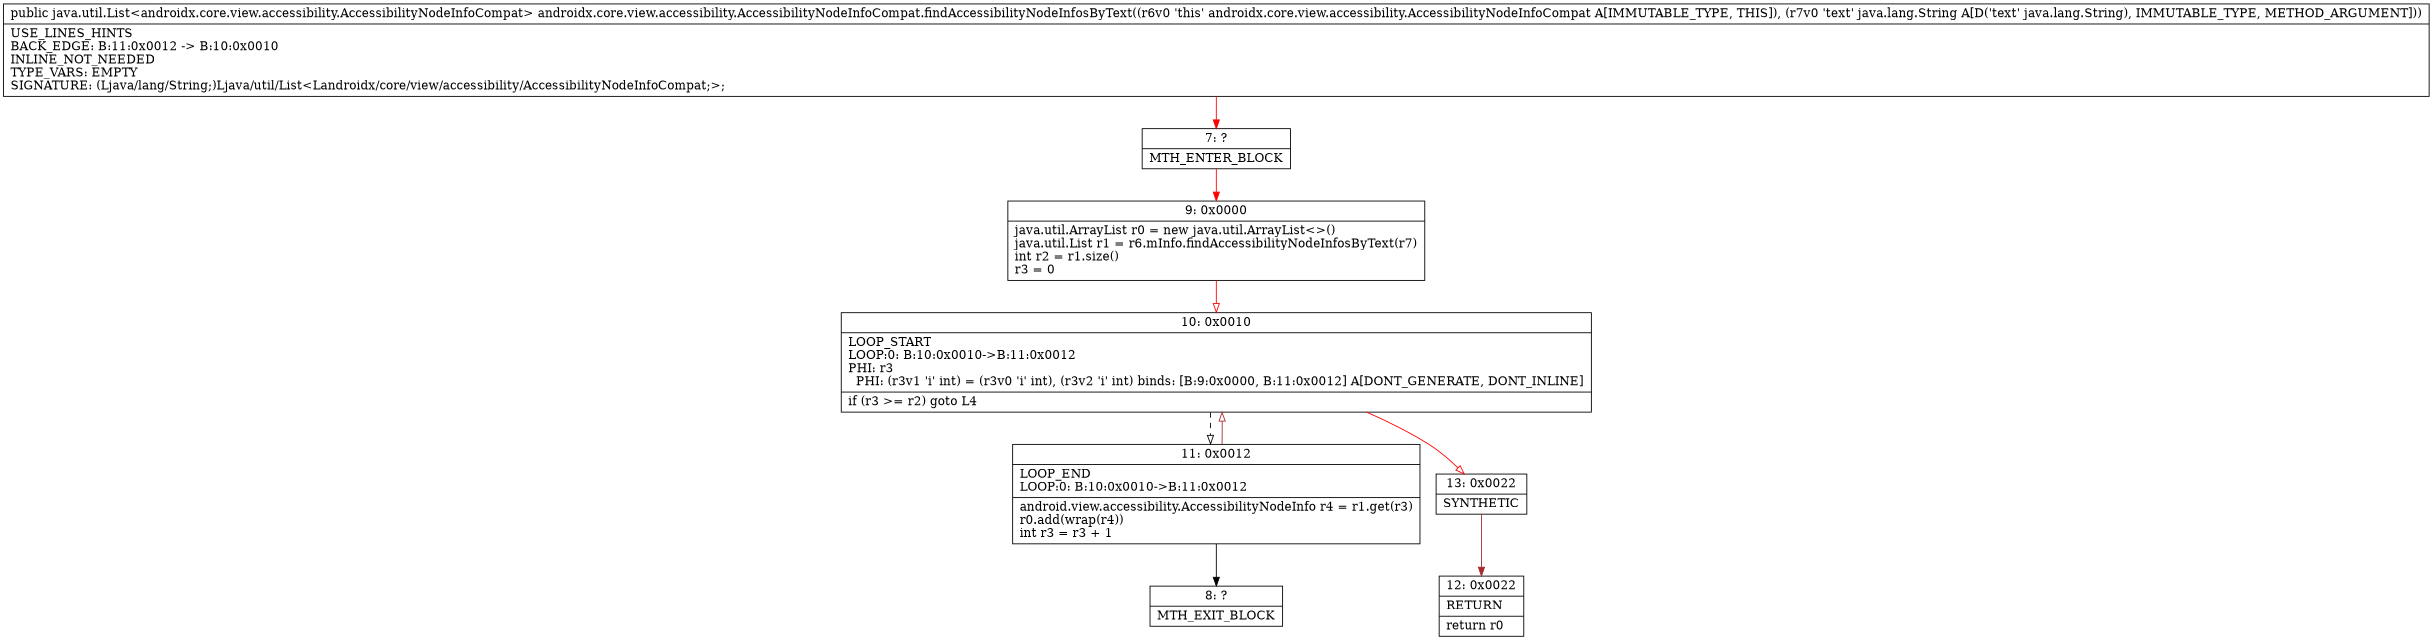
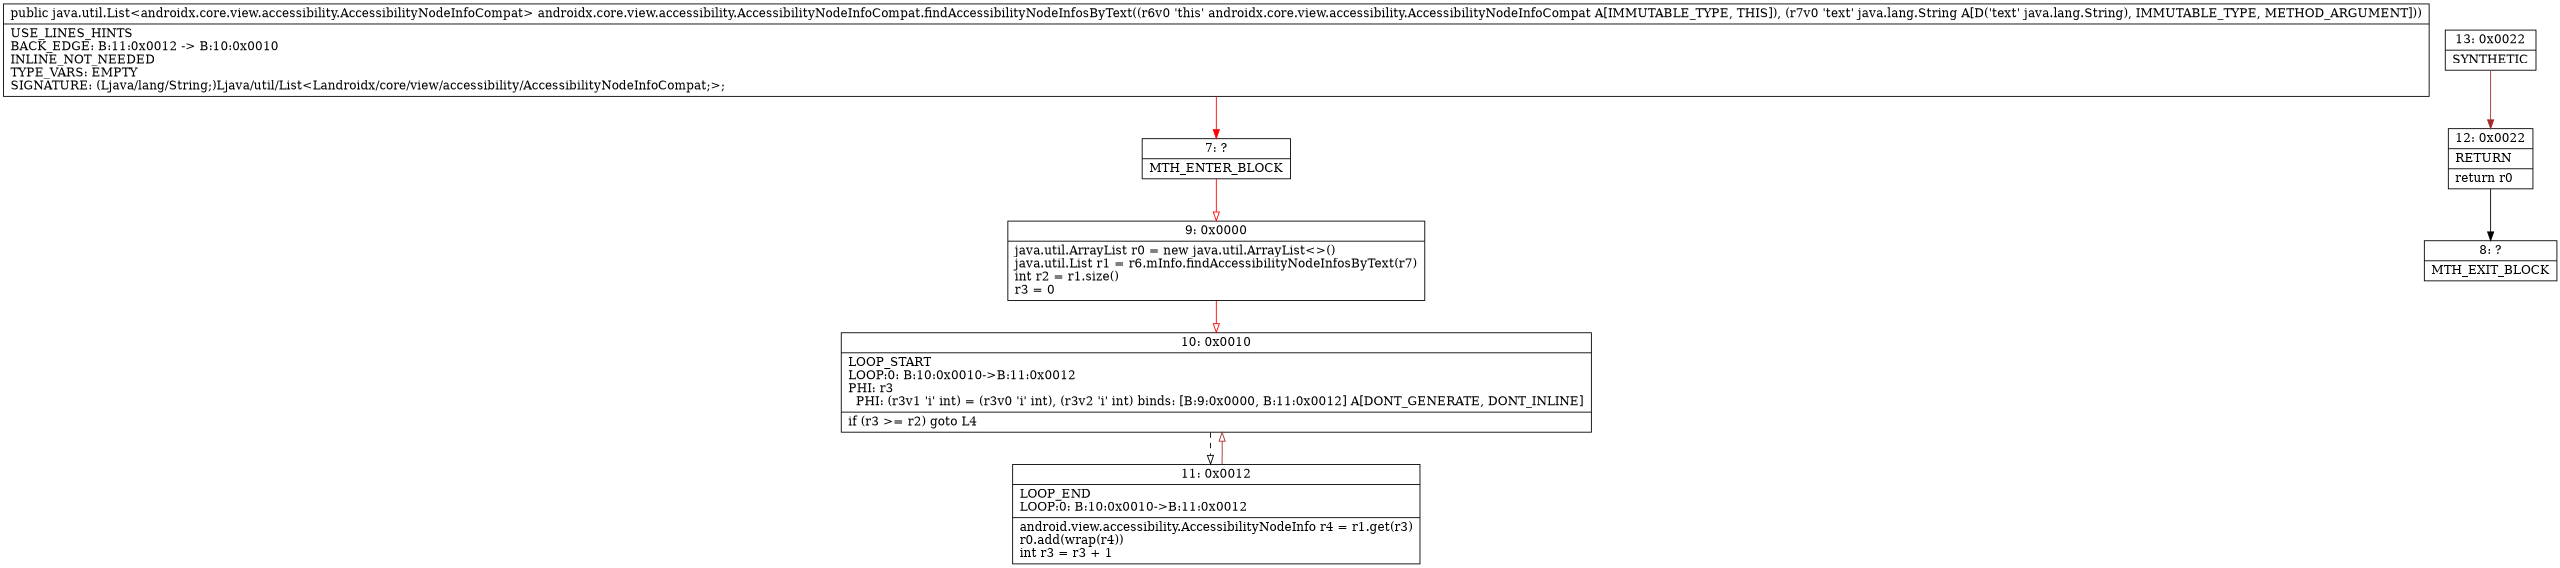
  digraph {
    node [shape=record]
    edge [arrowhead=normal color=red]
    n1 [label="{7\:\ ?|MTH_ENTER_BLOCK\l}"]
    n2 [label="{9\:\ 0x0000|java.util.ArrayList r0 = new java.util.ArrayList\<\>()\ljava.util.List r1 = r6.mInfo.findAccessibilityNodeInfosByText(r7)\lint r2 = r1.size()\lr3 = 0\l}"]
    n3 [label="{10\:\ 0x0010|LOOP_START\lLOOP:0: B:10:0x0010\-\>B:11:0x0012\lPHI: r3 \l  PHI: (r3v1 'i' int) = (r3v0 'i' int), (r3v2 'i' int) binds: [B:9:0x0000, B:11:0x0012] A[DONT_GENERATE, DONT_INLINE]\l|if (r3 \>= r2) goto L4\l}"]
    n4 [label="{11\:\ 0x0012|LOOP_END\lLOOP:0: B:10:0x0010\-\>B:11:0x0012\l|android.view.accessibility.AccessibilityNodeInfo r4 = r1.get(r3)\lr0.add(wrap(r4))\lint r3 = r3 + 1\l}"]
    n5 [label="{13\:\ 0x0022|SYNTHETIC\l}"]
    n6 [label="{12\:\ 0x0022|RETURN\l|return r0\l}"]
    n7 [label="{8\:\ ?|MTH_EXIT_BLOCK\l}"]
    n8 [label="{public java.util.List\<androidx.core.view.accessibility.AccessibilityNodeInfoCompat\> androidx.core.view.accessibility.AccessibilityNodeInfoCompat.findAccessibilityNodeInfosByText((r6v0 'this' androidx.core.view.accessibility.AccessibilityNodeInfoCompat A[IMMUTABLE_TYPE, THIS]), (r7v0 'text' java.lang.String A[D('text' java.lang.String), IMMUTABLE_TYPE, METHOD_ARGUMENT]))  | USE_LINES_HINTS\lBACK_EDGE: B:11:0x0012 \-\> B:10:0x0010\lINLINE_NOT_NEEDED\lTYPE_VARS: EMPTY\lSIGNATURE: (Ljava\/lang\/String;)Ljava\/util\/List\<Landroidx\/core\/view\/accessibility\/AccessibilityNodeInfoCompat;\>;\l}"]
-   n1 -> n2
+   n1 -> n2 [arrowhead=onormal]
    n2 -> n3 [arrowhead=onormal]
    n3 -> n4 [arrowhead=onormal color=black style=dashed]
-   n3 -> n5 [arrowhead=onormal]
    n4 -> n3 [arrowhead=onormal color=brown]
    n5 -> n6 [color=brown]
-   n4 -> n7 [color=black]
+   n6 -> n7 [color=black]
    n8 -> n1
  }
